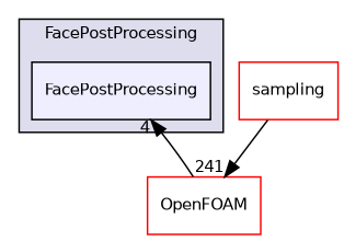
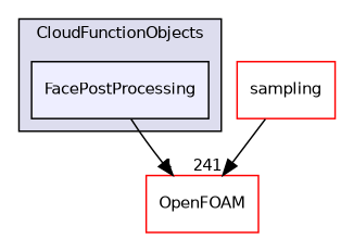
  digraph {
    compound=true
    fontname="DejaVu Sans"
    node [fontname="DejaVu Sans" fontsize=10 shape=box color=red]
    edge [fontname="DejaVu Sans" labeldistance=1.5 labelfontname=Helvetica labelfontsize=10]
    n1 [fillcolor="#eeeeff" label=FacePostProcessing pencolor=black style=filled color=""]
    n2 [label=OpenFOAM]
    n3 [label=sampling]
    subgraph cluster_1 {
      bgcolor="#ddddee"
      fontsize=10
-     label=FacePostProcessing
+     label=CloudFunctionObjects
      pencolor=black
      n1
    }
-   n2 -> n1 [headlabel=4]
+   n1 -> n2 [headlabel=4]
    n3 -> n2 [headlabel=241]
  }
